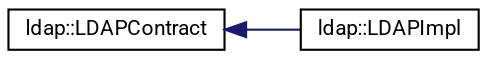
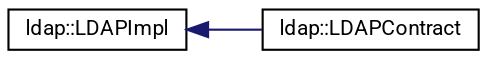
  digraph {
    rankdir=LR
    fontname=Roboto
    node [color=black fillcolor=white fontname=Roboto fontsize=10 shape=record style=filled]
    n1 [height=0.2 label="ldap::LDAPContract" width=0.4]
    n2 [height=0.2 label="ldap::LDAPImpl" width=0.4]
-   n1 -> n2 [color=midnightblue dir=back fontname=Roboto fontsize=10 labelfontname=Helvetica labelfontsize=10 style=solid]
+   n2 -> n1 [color=midnightblue dir=back fontname=Roboto fontsize=10 labelfontname=Helvetica labelfontsize=10 style=solid]
  }
